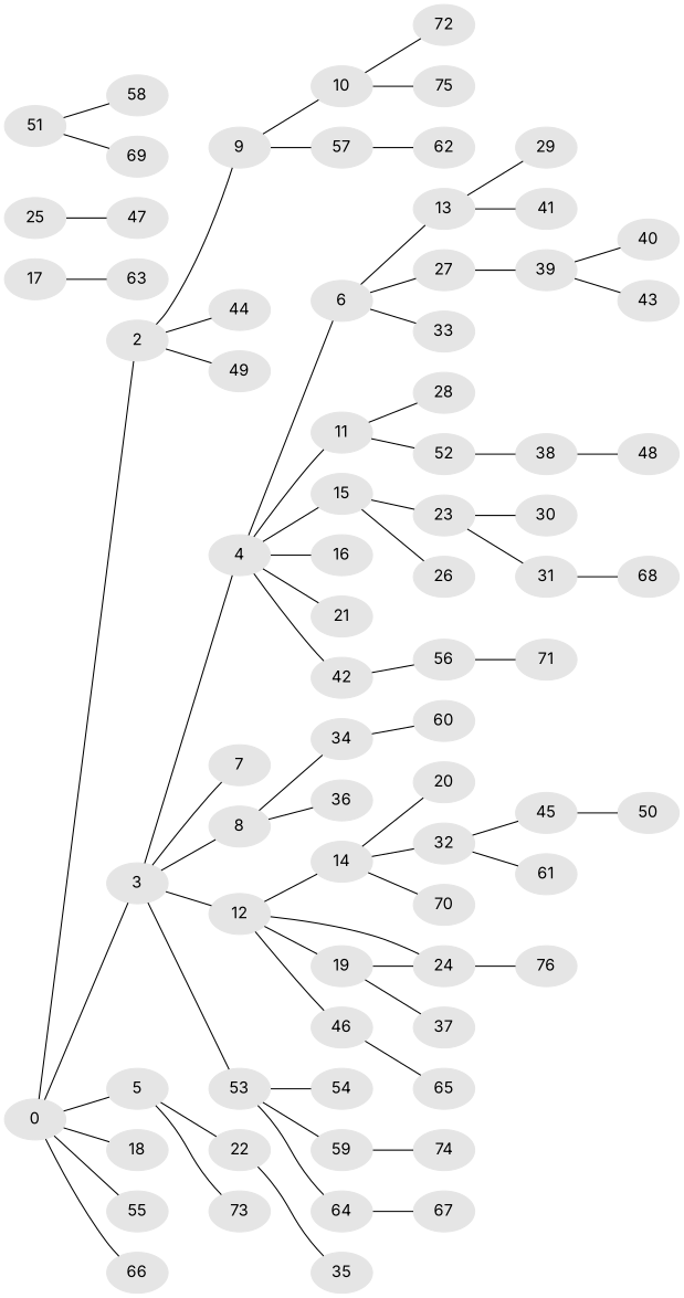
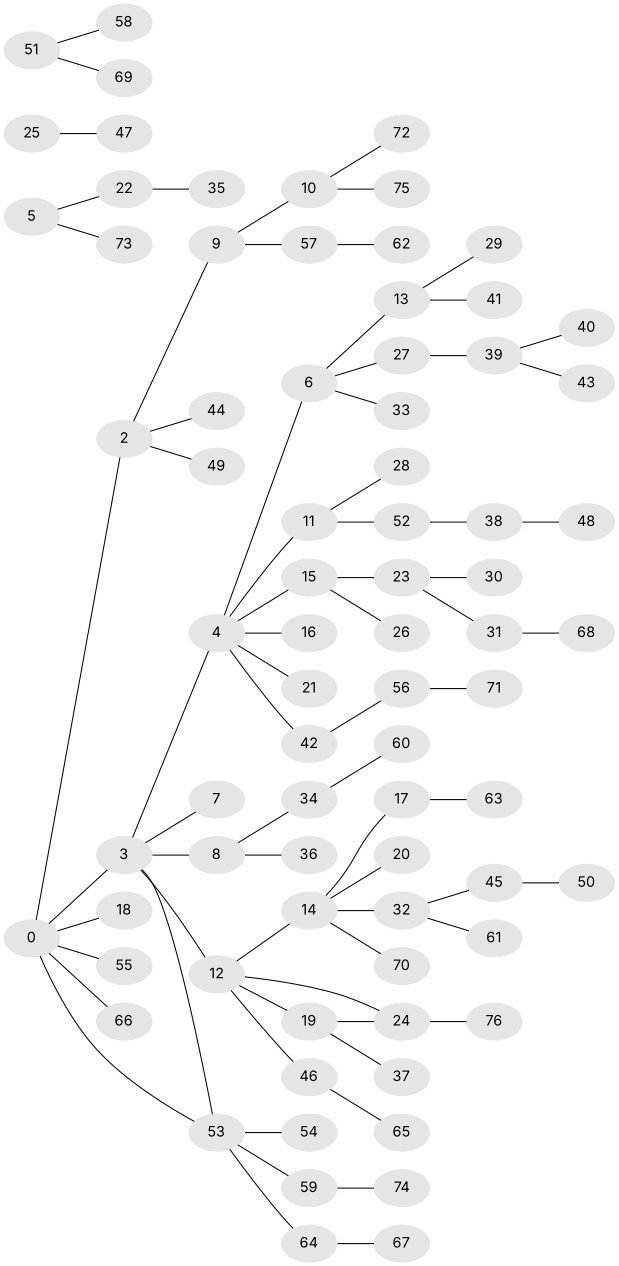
  graph {
    fontname=Inter
    rankdir=LR
    node [color=gray90 fontname=Inter style=filled]
    edge [fontname=Inter]
    n1 [label=0]
    2
    3
    5
    18
    55
    66
    9
    44
    49
    4
    7
    8
    12
    53
    22
    73
    10
    57
    6
    11
    15
    16
    21
    42
    34
    36
    14
    19
    24
    46
    54
    59
    64
    13
    27
    33
    28
    52
    23
    26
    56
    35
    29
    41
    39
    60
    72
    75
    62
    38
    48
    17
    20
    32
    70
    37
    76
    65
    63
    45
    61
    30
    31
    25
    47
    68
    40
    43
    50
    51
    58
    69
    71
    74
    67
    n1 -- 2
    n1 -- 3
-   n1 -- 5
+   n1 -- 53
    n1 -- 18
    n1 -- 55
    n1 -- 66
    2 -- 9
    2 -- 44
    2 -- 49
    3 -- 4
    3 -- 7
    3 -- 8
    3 -- 12
    3 -- 53
    5 -- 22
    5 -- 73
    9 -- 10
    9 -- 57
    4 -- 6
    4 -- 11
    4 -- 15
    4 -- 16
    4 -- 21
    4 -- 42
    8 -- 34
    8 -- 36
    12 -- 14
    12 -- 19
    12 -- 24
    12 -- 46
    53 -- 54
    53 -- 59
    53 -- 64
    22 -- 35
    10 -- 72
    10 -- 75
    57 -- 62
    6 -- 13
    6 -- 27
    6 -- 33
    11 -- 28
    11 -- 52
    15 -- 23
    15 -- 26
    42 -- 56
    34 -- 60
+   14 -- 17
    14 -- 20
    14 -- 32
    14 -- 70
    19 -- 24
    19 -- 37
    24 -- 76
    46 -- 65
    59 -- 74
    64 -- 67
    13 -- 29
    13 -- 41
    27 -- 39
    52 -- 38
    23 -- 30
    23 -- 31
    56 -- 71
    39 -- 40
    39 -- 43
    38 -- 48
    17 -- 63
    32 -- 45
    32 -- 61
    45 -- 50
    31 -- 68
    25 -- 47
    51 -- 58
    51 -- 69
  }
